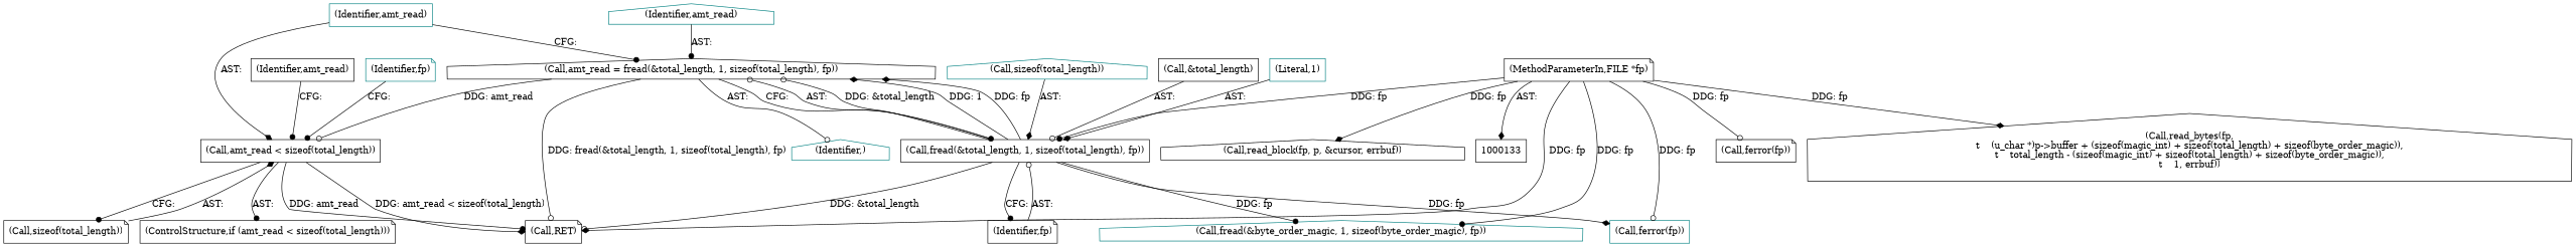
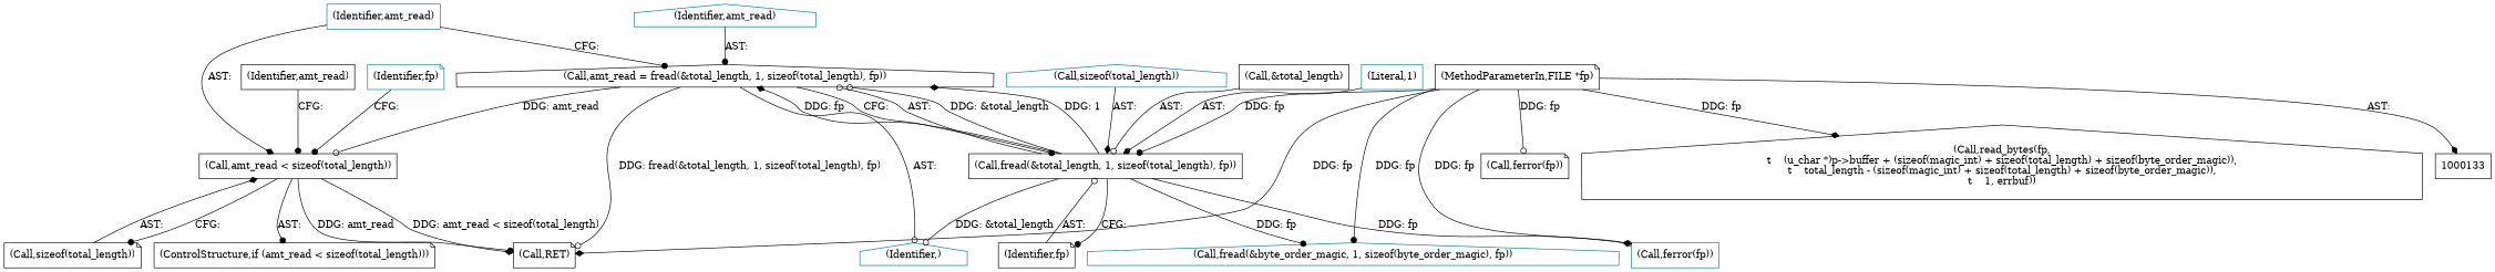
  digraph {
    node [color=black shape=box]
    edge [arrowhead=diamond]
    n1 [label="(Call,amt_read < sizeof(total_length))"]
    n2 [label="(Call,RET)" shape=note]
    n3 [label="(Call,sizeof(total_length))" shape=note]
    n4 [label="(ControlStructure,if (amt_read < sizeof(total_length)))" shape=note]
    n5 [label="(Call,amt_read = fread(&total_length, 1, sizeof(total_length), fp))" shape=house]
    n6 [label="(Call,fread(&total_length, 1, sizeof(total_length), fp))"]
    n7 [color=teal label="(Identifier,)" shape=house]
    n8 [color=teal label="(Call,fread(&byte_order_magic, 1, sizeof(byte_order_magic), fp))" shape=house]
    n9 [label="(Identifier,fp)" shape=note]
    n10 [color=teal label="(Call,ferror(fp))"]
    n11 [label="(MethodParameterIn,FILE *fp)" shape=note]
    n12 [label="(Call,ferror(fp))" shape=note]
    n13 [label="(Call,read_bytes(fp,\n\t    (u_char *)p->buffer + (sizeof(magic_int) + sizeof(total_length) + sizeof(byte_order_magic)),\n\t    total_length - (sizeof(magic_int) + sizeof(total_length) + sizeof(byte_order_magic)),\n\t    1, errbuf))" shape=house]
-   n14 [label="(Call,read_block(fp, p, &cursor, errbuf))" shape=house]
    1000133
    n16 [color=teal label="(Identifier,amt_read)"]
    n17 [color=teal label="(Identifier,amt_read)" shape=house]
    n18 [label="(Identifier,amt_read)"]
    n19 [color=teal label="(Call,sizeof(total_length))" shape=house]
    n20 [label="(Call,&total_length)"]
    n21 [color=teal label="(Identifier,fp)" shape=note]
    n22 [color=teal label="(Literal,1)"]
    n1 -> n2 [label="DDG: amt_read < sizeof(total_length)"]
    n1 -> n2 [arrowhead=dot label="DDG: amt_read"]
    n1 -> n3 [arrowhead=dot label="CFG: "]
    n1 -> n4 [arrowhead=dot label="AST: "]
    n3 -> n1 [label="AST: "]
    n5 -> n1 [arrowhead=odot label="DDG: amt_read"]
    n5 -> n2 [arrowhead=odot label="DDG: fread(&total_length, 1, sizeof(total_length), fp)"]
    n5 -> n6 [arrowhead=dot label="CFG: "]
    n5 -> n7 [arrowhead=odot label="AST: "]
-   n6 -> n2 [arrowhead=odot label="DDG: &total_length"]
+   n6 -> n7 [arrowhead=odot label="DDG: &total_length"]
    n6 -> n5 [arrowhead=odot label="AST: "]
    n6 -> n5 [arrowhead=odot label="DDG: &total_length"]
    n6 -> n5 [label="DDG: 1"]
    n6 -> n5 [label="DDG: fp"]
    n6 -> n8 [arrowhead=dot label="DDG: fp"]
    n6 -> n9 [arrowhead=dot label="CFG: "]
    n6 -> n10 [label="DDG: fp"]
    n9 -> n6 [arrowhead=odot label="AST: "]
    n11 -> n2 [label="DDG: fp"]
    n11 -> n6 [arrowhead=dot label="DDG: fp"]
    n11 -> n8 [arrowhead=dot label="DDG: fp"]
    n11 -> n10 [arrowhead=odot label="DDG: fp"]
    n11 -> n12 [arrowhead=odot label="DDG: fp"]
    n11 -> n13 [label="DDG: fp"]
-   n11 -> n14 [label="DDG: fp"]
    n11 -> 1000133 [label="AST: "]
    n16 -> n1 [label="AST: "]
    n16 -> n5 [arrowhead=dot label="CFG: "]
    n17 -> n5 [arrowhead=dot label="AST: "]
    n18 -> n1 [arrowhead=dot label="CFG: "]
    n19 -> n6 [label="AST: "]
    n20 -> n6 [arrowhead=odot label="AST: "]
    n21 -> n1 [arrowhead=dot label="CFG: "]
    n22 -> n6 [label="AST: "]
  }
